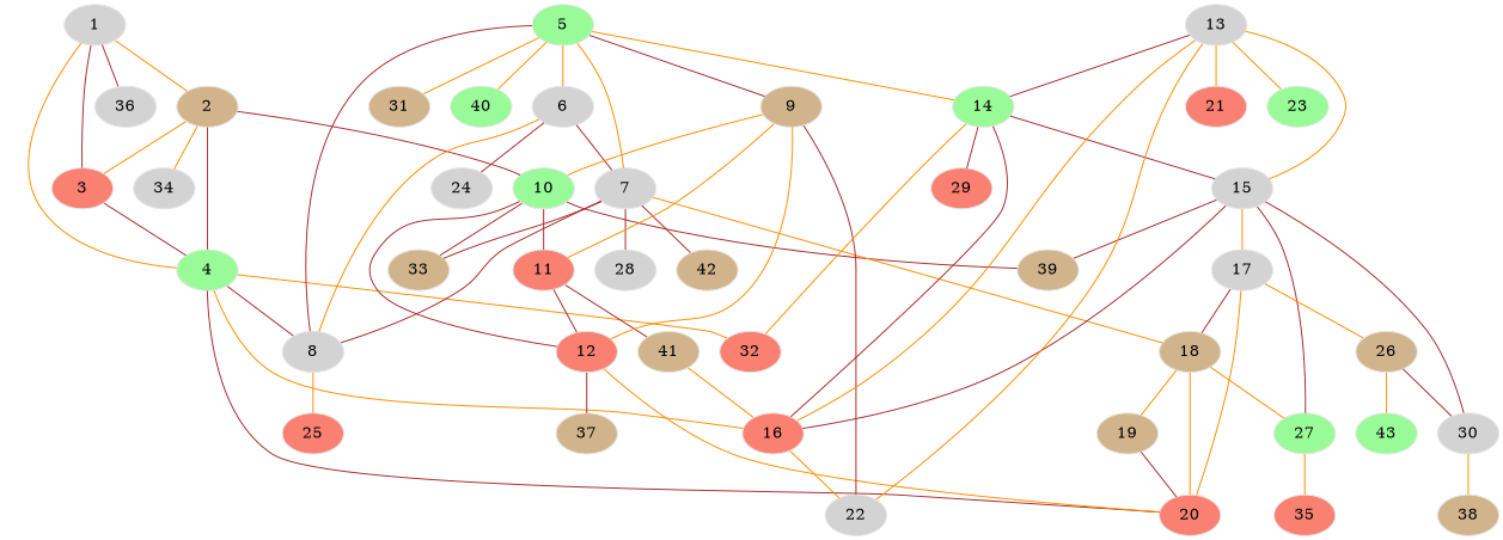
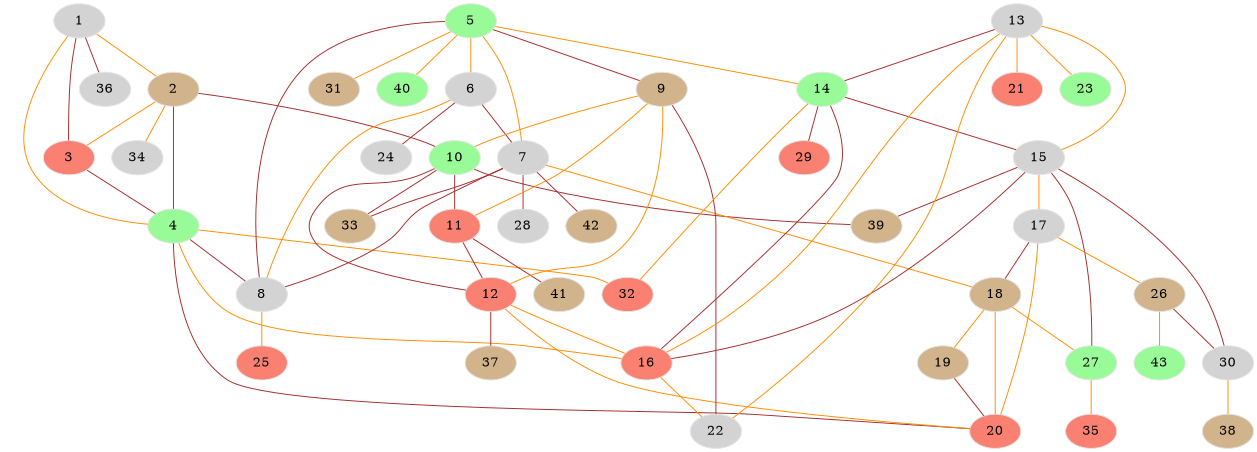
  graph {
    node [color=gray90 fillcolor=lightgrey style=filled]
    edge [color=darkorange weight=1.0]
    2 [fillcolor=tan]
    1
    3 [fillcolor=salmon]
    4 [fillcolor=palegreen]
    36
    10 [fillcolor=palegreen]
    34
    8
    16 [fillcolor=salmon]
    20 [fillcolor=salmon]
    32 [fillcolor=salmon]
    33 [fillcolor=tan]
    11 [fillcolor=salmon]
    12 [fillcolor=salmon]
    39 [fillcolor=tan]
    25 [fillcolor=salmon]
    22
    5 [fillcolor=palegreen]
    6
    7
    9 [fillcolor=tan]
    14 [fillcolor=palegreen]
    31 [fillcolor=tan]
    40 [fillcolor=palegreen]
    24
    18 [fillcolor=tan]
    28
    42 [fillcolor=tan]
    15
    29 [fillcolor=salmon]
    27 [fillcolor=palegreen]
    19 [fillcolor=tan]
    41 [fillcolor=tan]
    37 [fillcolor=tan]
    13
    21 [fillcolor=salmon]
    23 [fillcolor=palegreen]
    17
    30
    26 [fillcolor=tan]
    35 [fillcolor=salmon]
    38 [fillcolor=tan]
    43 [fillcolor=palegreen]
    2 -- 3
    2 -- 4 [color=brown]
    2 -- 10 [color=brown]
    2 -- 34
    1 -- 2
    1 -- 3 [color=brown]
    1 -- 4
    1 -- 36 [color=brown]
    3 -- 4 [color=brown]
    4 -- 8 [color=brown]
    4 -- 16 [weight=2.0]
    4 -- 20 [color=brown weight=2.0]
    4 -- 32
    10 -- 33 [color=brown]
    10 -- 11 [color=brown]
    10 -- 12 [color=brown]
    10 -- 39 [color=brown weight=2.0]
    8 -- 25 [weight=3.0]
    16 -- 22
    11 -- 12 [color=brown]
    11 -- 41 [color=brown]
-   41 -- 16
+   12 -- 16
    12 -- 20
    12 -- 37 [color=brown]
    5 -- 8 [color=brown]
    5 -- 6
    5 -- 7
    5 -- 9 [color=brown]
    5 -- 14
    5 -- 31
    5 -- 40
    6 -- 8
    6 -- 7 [color=brown]
    6 -- 24 [color=brown]
    7 -- 8 [color=brown]
    7 -- 33 [color=brown]
    7 -- 18
    7 -- 28 [color=brown]
    7 -- 42 [color=brown]
    9 -- 10
    9 -- 11
    9 -- 12
    9 -- 22 [color=brown weight=2.0]
    14 -- 16 [color=brown]
    14 -- 32
    14 -- 15 [color=brown]
    14 -- 29 [color=brown]
    18 -- 20 [weight=4.0]
    18 -- 27
    18 -- 19
    15 -- 16 [color=brown]
    15 -- 39 [color=brown]
    15 -- 27 [color=brown]
    15 -- 17
    15 -- 30 [color=brown]
    27 -- 35
    19 -- 20 [color=brown]
    13 -- 16
    13 -- 22
    13 -- 14 [color=brown]
    13 -- 15
    13 -- 21 [weight=6.0]
    13 -- 23
    17 -- 20
    17 -- 18 [color=brown]
    17 -- 26
    30 -- 38
    26 -- 30 [color=brown]
    26 -- 43
  }
